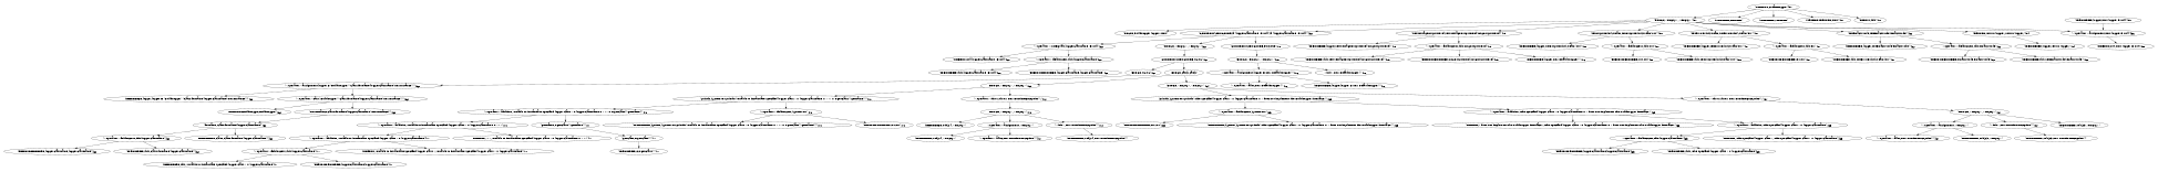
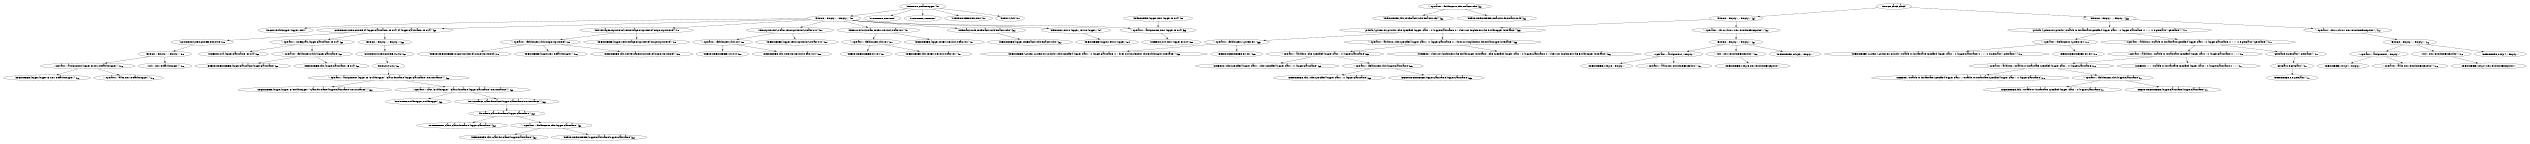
  digraph {
    n1 [label=<(METHOD,createLogger)<SUB>458</SUB>>]
    n2 [label=<(PARAM,this)<SUB>458</SUB>>]
    n3 [label=<(BLOCK,&lt;empty&gt;,&lt;empty&gt;)<SUB>458</SUB>>]
    n4 [label=<(MODIFIER,PRIVATE)>]
    n5 [label=<(MODIFIER,VIRTUAL)>]
    n6 [label=<(METHOD_RETURN,ANY)<SUB>458</SUB>>]
    n7 [label=<(LOCAL,BuildLogger logger: ANY)>]
    n8 [label=<(&lt;operator&gt;.assignment,ANY logger = null)<SUB>456</SUB>>]
    n9 [label=<(CONTROL_STRUCTURE,if (loggerClassname != null),if (loggerClassname != null))<SUB>460</SUB>>]
    n10 [label=<(setMessageOutputLevel,setMessageOutputLevel(msgOutputLevel))<SUB>479</SUB>>]
    n11 [label=<(setOutputPrintStream,setOutputPrintStream(out))<SUB>480</SUB>>]
    n12 [label=<(setErrorPrintStream,setErrorPrintStream(err))<SUB>481</SUB>>]
    n13 [label=<(setEmacsMode,setEmacsMode(emacsMode))<SUB>482</SUB>>]
    n14 [label=<(RETURN,return logger;,return logger;)<SUB>484</SUB>>]
    n15 [label=<(LITERAL,null,ANY logger = null)<SUB>459</SUB>>]
    n16 [label=<(&lt;operator&gt;.notEquals,loggerClassname != null)<SUB>460</SUB>>]
    n17 [label=<(BLOCK,&lt;empty&gt;,&lt;empty&gt;)<SUB>460</SUB>>]
    n18 [label=<(CONTROL_STRUCTURE,else,else)<SUB>475</SUB>>]
    n19 [label=<(IDENTIFIER,logger,setMessageOutputLevel(msgOutputLevel))<SUB>479</SUB>>]
    n20 [label=<(&lt;operator&gt;.fieldAccess,this.msgOutputLevel)<SUB>479</SUB>>]
    n21 [label=<(IDENTIFIER,logger,setOutputPrintStream(out))<SUB>480</SUB>>]
    n22 [label=<(&lt;operator&gt;.fieldAccess,this.out)<SUB>480</SUB>>]
    n23 [label=<(IDENTIFIER,logger,setErrorPrintStream(err))<SUB>481</SUB>>]
    n24 [label=<(&lt;operator&gt;.fieldAccess,this.err)<SUB>481</SUB>>]
    n25 [label=<(IDENTIFIER,logger,setEmacsMode(emacsMode))<SUB>482</SUB>>]
    n26 [label=<(&lt;operator&gt;.fieldAccess,this.emacsMode)<SUB>482</SUB>>]
    n27 [label=<(IDENTIFIER,logger,return logger;)<SUB>484</SUB>>]
    n28 [label=<(IDENTIFIER,logger,ANY logger = null)<SUB>459</SUB>>]
    n29 [label=<(&lt;operator&gt;.fieldAccess,this.loggerClassname)<SUB>460</SUB>>]
    n30 [label=<(LITERAL,null,loggerClassname != null)<SUB>460</SUB>>]
    n31 [label=<(CONTROL_STRUCTURE,try,try)<SUB>461</SUB>>]
    n32 [label=<(BLOCK,&lt;empty&gt;,&lt;empty&gt;)<SUB>475</SUB>>]
    n33 [label=<(IDENTIFIER,this,loggerClassname != null)<SUB>460</SUB>>]
    n34 [label=<(FIELD_IDENTIFIER,loggerClassname,loggerClassname)<SUB>460</SUB>>]
    n35 [label=<(BLOCK,try,try)<SUB>461</SUB>>]
    n36 [label=<(BLOCK,catch,catch)>]
    n37 [label=<(&lt;operator&gt;.assignment,logger = (BuildLogger) (Class.forName(loggerClassname).newInstance()))<SUB>462</SUB>>]
    n38 [label=<(BLOCK,&lt;empty&gt;,&lt;empty&gt;)<SUB>464</SUB>>]
    n39 [label=<(BLOCK,&lt;empty&gt;,&lt;empty&gt;)<SUB>469</SUB>>]
    n40 [label=<(IDENTIFIER,logger,logger = (BuildLogger) (Class.forName(loggerClassname).newInstance()))<SUB>462</SUB>>]
    n41 [label=<(&lt;operator&gt;.cast,(BuildLogger) (Class.forName(loggerClassname).newInstance()))<SUB>462</SUB>>]
    n42 [label=<(TYPE_REF,BuildLogger,BuildLogger)<SUB>462</SUB>>]
    n43 [label=<(newInstance,Class.forName(loggerClassname).newInstance())<SUB>462</SUB>>]
    n44 [label=<(forName,Class.forName(loggerClassname))<SUB>462</SUB>>]
    n45 [label=<(IDENTIFIER,Class,Class.forName(loggerClassname))<SUB>462</SUB>>]
    n46 [label=<(&lt;operator&gt;.fieldAccess,this.loggerClassname)<SUB>462</SUB>>]
    n47 [label=<(IDENTIFIER,this,Class.forName(loggerClassname))<SUB>462</SUB>>]
    n48 [label=<(FIELD_IDENTIFIER,loggerClassname,loggerClassname)<SUB>462</SUB>>]
    n49 [label=<(println,System.err.println(&quot;The specified logger class &quot; + loggerClassname + &quot; does not implement the BuildLogger interface&quot;))<SUB>465</SUB>>]
    n50 [label=<(&lt;operator&gt;.throw,throw new RuntimeException();)<SUB>467</SUB>>]
    n51 [label=<(println,System.err.println(&quot;Unable to instantiate specified logger class &quot; + loggerClassname + &quot; : &quot; + e.getClass().getName()))<SUB>470</SUB>>]
    n52 [label=<(&lt;operator&gt;.throw,throw new RuntimeException();)<SUB>472</SUB>>]
    n53 [label=<(&lt;operator&gt;.fieldAccess,System.err)<SUB>465</SUB>>]
    n54 [label=<(&lt;operator&gt;.addition,&quot;The specified logger class &quot; + loggerClassname + &quot; does not implement the BuildLogger interface&quot;)<SUB>465</SUB>>]
    n55 [label=<(BLOCK,&lt;empty&gt;,&lt;empty&gt;)<SUB>467</SUB>>]
    n56 [label=<(IDENTIFIER,System,System.err.println(&quot;The specified logger class &quot; + loggerClassname + &quot; does not implement the BuildLogger interface&quot;))<SUB>465</SUB>>]
    n57 [label=<(FIELD_IDENTIFIER,err,err)<SUB>465</SUB>>]
    n58 [label=<(&lt;operator&gt;.addition,&quot;The specified logger class &quot; + loggerClassname)<SUB>465</SUB>>]
    n59 [label=<(LITERAL,&quot; does not implement the BuildLogger interface&quot;,&quot;The specified logger class &quot; + loggerClassname + &quot; does not implement the BuildLogger interface&quot;)<SUB>466</SUB>>]
    n60 [label=<(LITERAL,&quot;The specified logger class &quot;,&quot;The specified logger class &quot; + loggerClassname)<SUB>465</SUB>>]
    n61 [label=<(&lt;operator&gt;.fieldAccess,this.loggerClassname)<SUB>465</SUB>>]
    n62 [label=<(IDENTIFIER,this,&quot;The specified logger class &quot; + loggerClassname)<SUB>465</SUB>>]
    n63 [label=<(FIELD_IDENTIFIER,loggerClassname,loggerClassname)<SUB>465</SUB>>]
    n64 [label=<(&lt;operator&gt;.assignment,&lt;empty&gt;)>]
    n65 [label=<(&lt;init&gt;,new RuntimeException())<SUB>467</SUB>>]
    n66 [label=<(IDENTIFIER,$obj23,&lt;empty&gt;)>]
    n67 [label=<(IDENTIFIER,$obj23,&lt;empty&gt;)>]
    n68 [label=<(&lt;operator&gt;.alloc,new RuntimeException())<SUB>467</SUB>>]
    n69 [label=<(IDENTIFIER,$obj23,new RuntimeException())>]
    n70 [label=<(&lt;operator&gt;.fieldAccess,System.err)<SUB>470</SUB>>]
    n71 [label=<(&lt;operator&gt;.addition,&quot;Unable to instantiate specified logger class &quot; + loggerClassname + &quot; : &quot; + e.getClass().getName())<SUB>470</SUB>>]
    n72 [label=<(BLOCK,&lt;empty&gt;,&lt;empty&gt;)<SUB>472</SUB>>]
    n73 [label=<(IDENTIFIER,System,System.err.println(&quot;Unable to instantiate specified logger class &quot; + loggerClassname + &quot; : &quot; + e.getClass().getName()))<SUB>470</SUB>>]
    n74 [label=<(FIELD_IDENTIFIER,err,err)<SUB>470</SUB>>]
    n75 [label=<(&lt;operator&gt;.addition,&quot;Unable to instantiate specified logger class &quot; + loggerClassname + &quot; : &quot;)<SUB>470</SUB>>]
    n76 [label=<(getName,e.getClass().getName())<SUB>471</SUB>>]
    n77 [label=<(&lt;operator&gt;.addition,&quot;Unable to instantiate specified logger class &quot; + loggerClassname)<SUB>470</SUB>>]
    n78 [label=<(LITERAL,&quot; : &quot;,&quot;Unable to instantiate specified logger class &quot; + loggerClassname + &quot; : &quot;)<SUB>471</SUB>>]
    n79 [label=<(getClass,e.getClass())<SUB>471</SUB>>]
    n80 [label=<(LITERAL,&quot;Unable to instantiate specified logger class &quot;,&quot;Unable to instantiate specified logger class &quot; + loggerClassname)<SUB>470</SUB>>]
    n81 [label=<(&lt;operator&gt;.fieldAccess,this.loggerClassname)<SUB>471</SUB>>]
    n82 [label=<(IDENTIFIER,this,&quot;Unable to instantiate specified logger class &quot; + loggerClassname)<SUB>471</SUB>>]
    n83 [label=<(FIELD_IDENTIFIER,loggerClassname,loggerClassname)<SUB>471</SUB>>]
    n84 [label=<(IDENTIFIER,e,e.getClass())<SUB>471</SUB>>]
    n85 [label=<(&lt;operator&gt;.assignment,&lt;empty&gt;)>]
    n86 [label=<(&lt;init&gt;,new RuntimeException())<SUB>472</SUB>>]
    n87 [label=<(IDENTIFIER,$obj24,&lt;empty&gt;)>]
    n88 [label=<(IDENTIFIER,$obj24,&lt;empty&gt;)>]
    n89 [label=<(&lt;operator&gt;.alloc,new RuntimeException())<SUB>472</SUB>>]
    n90 [label=<(IDENTIFIER,$obj24,new RuntimeException())>]
    n91 [label=<(&lt;operator&gt;.assignment,logger = new DefaultLogger())<SUB>476</SUB>>]
    n92 [label=<(&lt;init&gt;,new DefaultLogger())<SUB>476</SUB>>]
    n93 [label=<(IDENTIFIER,logger,logger = new DefaultLogger())<SUB>476</SUB>>]
    n94 [label=<(&lt;operator&gt;.alloc,new DefaultLogger())<SUB>476</SUB>>]
    n95 [label=<(IDENTIFIER,logger,new DefaultLogger())<SUB>476</SUB>>]
    n96 [label=<(IDENTIFIER,this,setMessageOutputLevel(msgOutputLevel))<SUB>479</SUB>>]
    n97 [label=<(FIELD_IDENTIFIER,msgOutputLevel,msgOutputLevel)<SUB>479</SUB>>]
    n98 [label=<(IDENTIFIER,this,setOutputPrintStream(out))<SUB>480</SUB>>]
    n99 [label=<(FIELD_IDENTIFIER,out,out)<SUB>480</SUB>>]
    n100 [label=<(IDENTIFIER,this,setErrorPrintStream(err))<SUB>481</SUB>>]
    n101 [label=<(FIELD_IDENTIFIER,err,err)<SUB>481</SUB>>]
    n102 [label=<(IDENTIFIER,this,setEmacsMode(emacsMode))<SUB>482</SUB>>]
    n103 [label=<(FIELD_IDENTIFIER,emacsMode,emacsMode)<SUB>482</SUB>>]
    n1 -> n2
    n1 -> n3
    n1 -> n4
    n1 -> n5
    n1 -> n6
    n3 -> n7
    n3 -> n8
    n3 -> n9
    n3 -> n10
    n3 -> n11
    n3 -> n12
    n3 -> n13
    n3 -> n14
    n8 -> n15
    n9 -> n16
    n9 -> n17
    n9 -> n18
    n10 -> n19
    n10 -> n20
    n11 -> n21
    n11 -> n22
    n12 -> n23
    n12 -> n24
    n13 -> n25
-   n13 -> n26
    n14 -> n27
    n16 -> n29
    n16 -> n30
    n17 -> n31
    n18 -> n32
    n20 -> n95
    n20 -> n96
    n20 -> n97
    n22 -> n98
    n22 -> n99
    n24 -> n100
    n24 -> n101
    n26 -> n102
    n26 -> n103
    n28 -> n8
    n29 -> n33
    n29 -> n34
    n31 -> n35
-   n31 -> n36
    n32 -> n91
    n32 -> n92
    n35 -> n37
    n36 -> n38
    n36 -> n39
    n37 -> n40
    n37 -> n41
    n38 -> n49
    n38 -> n50
    n39 -> n51
    n39 -> n52
    n41 -> n42
    n41 -> n43
    n43 -> n44
    n44 -> n45
    n44 -> n46
    n46 -> n47
    n46 -> n48
    n49 -> n53
    n49 -> n54
    n50 -> n55
    n51 -> n70
    n51 -> n71
    n52 -> n72
    n53 -> n56
    n53 -> n57
    n54 -> n58
    n54 -> n59
    n55 -> n64
    n55 -> n65
    n55 -> n66
    n58 -> n60
    n58 -> n61
    n61 -> n62
    n61 -> n63
    n64 -> n67
    n64 -> n68
    n65 -> n69
    n70 -> n73
    n70 -> n74
    n71 -> n75
    n71 -> n76
    n72 -> n85
    n72 -> n86
    n72 -> n87
    n75 -> n77
    n75 -> n78
    n76 -> n79
    n77 -> n80
    n77 -> n81
    n79 -> n84
    n81 -> n82
    n81 -> n83
    n85 -> n88
    n85 -> n89
    n86 -> n90
    n91 -> n93
    n91 -> n94
  }
